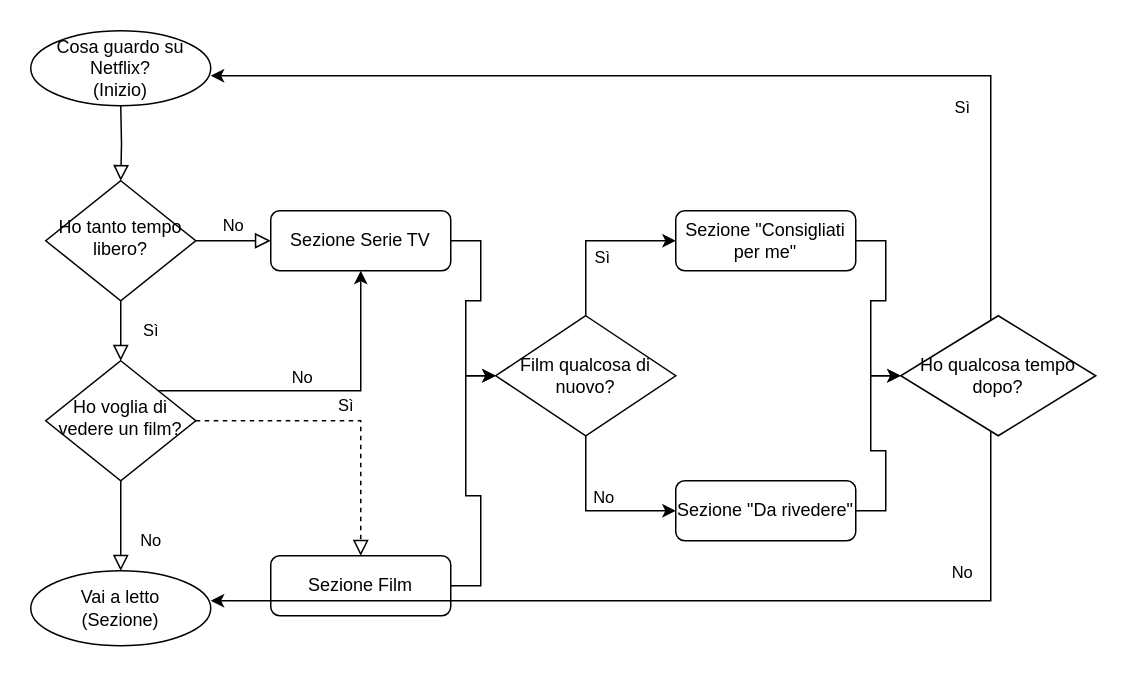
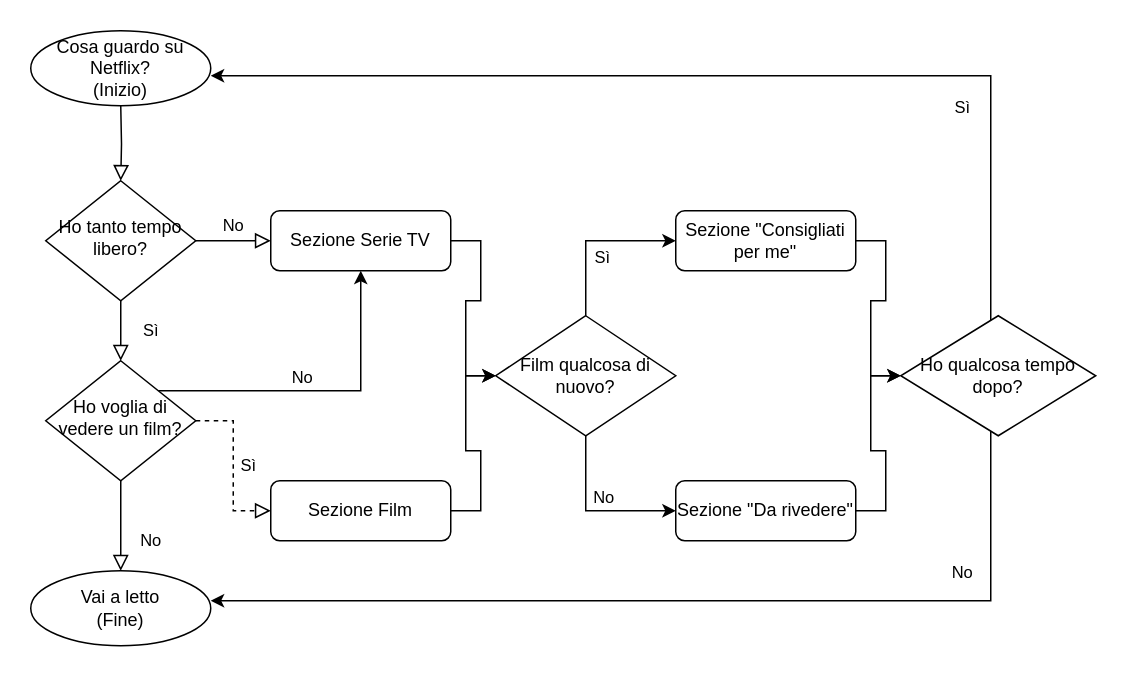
  <mxCell id="0" />
  <mxCell id="1" parent="0" />
  <mxCell id="2" value="" style="rounded=0;html=1;jettySize=auto;orthogonalLoop=1;fontSize=11;endArrow=block;endFill=0;endSize=8;strokeWidth=1;shadow=0;labelBackgroundColor=none;edgeStyle=orthogonalEdgeStyle;" parent="1" target="5" edge="1"><mxGeometry relative="1" as="geometry"><mxPoint x="80" y="70" as="sourcePoint" /></mxGeometry></mxCell>
  <mxCell id="3" value="Sì" style="rounded=0;html=1;jettySize=auto;orthogonalLoop=1;fontSize=11;endArrow=block;endFill=0;endSize=8;strokeWidth=1;shadow=0;labelBackgroundColor=none;edgeStyle=orthogonalEdgeStyle;" parent="1" source="5" target="12" edge="1"><mxGeometry y="20" relative="1" as="geometry"><mxPoint as="offset" /></mxGeometry></mxCell>
  <mxCell id="4" value="No" style="edgeStyle=orthogonalEdgeStyle;rounded=0;html=1;jettySize=auto;orthogonalLoop=1;fontSize=11;endArrow=block;endFill=0;endSize=8;strokeWidth=1;shadow=0;labelBackgroundColor=none;" parent="1" source="5" target="7" edge="1"><mxGeometry y="10" relative="1" as="geometry"><mxPoint as="offset" /></mxGeometry></mxCell>
  <mxCell id="5" value="Ho tanto tempo libero?" style="rhombus;whiteSpace=wrap;html=1;shadow=0;fontFamily=Helvetica;fontSize=12;align=center;strokeWidth=1;spacing=6;spacingTop=-4;" parent="1" vertex="1"><mxGeometry x="30" y="120" width="100" height="80" as="geometry" /></mxCell>
  <mxCell id="6" style="edgeStyle=orthogonalEdgeStyle;rounded=0;orthogonalLoop=1;jettySize=auto;html=1;exitX=1;exitY=0.5;exitDx=0;exitDy=0;entryX=0;entryY=0.5;entryDx=0;entryDy=0;strokeColor=#000000;fontColor=#000000;" edge="1" parent="1" source="7" target="19"><mxGeometry relative="1" as="geometry" /></mxCell>
  <mxCell id="7" value="Sezione Serie TV" style="rounded=1;whiteSpace=wrap;html=1;fontSize=12;glass=0;strokeWidth=1;shadow=0;" parent="1" vertex="1"><mxGeometry x="180" y="140" width="120" height="40" as="geometry" /></mxCell>
  <mxCell id="8" value="No" style="rounded=0;html=1;jettySize=auto;orthogonalLoop=1;fontSize=11;endArrow=block;endFill=0;endSize=8;strokeWidth=1;shadow=0;labelBackgroundColor=none;edgeStyle=orthogonalEdgeStyle;" parent="1" source="12" edge="1"><mxGeometry x="0.333" y="20" relative="1" as="geometry"><mxPoint as="offset" /><mxPoint x="80" y="380" as="targetPoint" /></mxGeometry></mxCell>
  <mxCell id="9" value="Sì" style="edgeStyle=orthogonalEdgeStyle;rounded=0;html=1;jettySize=auto;orthogonalLoop=1;fontSize=11;endArrow=block;endFill=0;endSize=8;strokeWidth=1;shadow=0;labelBackgroundColor=none;dashed=1;" parent="1" source="12" target="14" edge="1"><mxGeometry y="10" relative="1" as="geometry"><mxPoint as="offset" /></mxGeometry></mxCell>
  <mxCell id="10" style="edgeStyle=orthogonalEdgeStyle;rounded=0;orthogonalLoop=1;jettySize=auto;html=1;exitX=1;exitY=0;exitDx=0;exitDy=0;" edge="1" parent="1" source="12" target="7"><mxGeometry relative="1" as="geometry" /></mxCell>
  <mxCell id="11" value="&lt;div&gt;No&lt;/div&gt;" style="edgeLabel;html=1;align=center;verticalAlign=middle;resizable=0;points=[];" vertex="1" connectable="0" parent="10"><mxGeometry x="-0.229" y="1" relative="1" as="geometry"><mxPoint x="12" y="-9" as="offset" /></mxGeometry></mxCell>
  <mxCell id="12" value="Ho voglia di vedere un film?" style="rhombus;whiteSpace=wrap;html=1;shadow=0;fontFamily=Helvetica;fontSize=12;align=center;strokeWidth=1;spacing=6;spacingTop=-4;" parent="1" vertex="1"><mxGeometry x="30" y="240" width="100" height="80" as="geometry" /></mxCell>
  <mxCell id="13" style="edgeStyle=orthogonalEdgeStyle;rounded=0;orthogonalLoop=1;jettySize=auto;html=1;strokeColor=#000000;fontColor=#000000;entryX=0;entryY=0.5;entryDx=0;entryDy=0;" edge="1" parent="1" source="14" target="19"><mxGeometry relative="1" as="geometry"><mxPoint x="400" y="300" as="targetPoint" /></mxGeometry></mxCell>
- <mxCell id="14" value="&lt;div&gt;Sezione Film&lt;/div&gt;" style="rounded=1;whiteSpace=wrap;html=1;fontSize=12;glass=0;strokeWidth=1;shadow=0;" parent="1" vertex="1"><mxGeometry x="180" y="370" width="120" height="40" as="geometry" /></mxCell>
+ <mxCell id="14" value="&lt;div&gt;Sezione Film&lt;/div&gt;" style="rounded=1;whiteSpace=wrap;html=1;fontSize=12;glass=0;strokeWidth=1;shadow=0;" parent="1" vertex="1"><mxGeometry x="180" y="320" width="120" height="40" as="geometry" /></mxCell>
  <mxCell id="15" style="edgeStyle=orthogonalEdgeStyle;rounded=0;orthogonalLoop=1;jettySize=auto;html=1;exitX=0.5;exitY=0;exitDx=0;exitDy=0;entryX=0;entryY=0.5;entryDx=0;entryDy=0;strokeColor=#000000;fontColor=#000000;" edge="1" parent="1" source="19" target="21"><mxGeometry relative="1" as="geometry" /></mxCell>
  <mxCell id="16" value="Sì" style="edgeLabel;html=1;align=center;verticalAlign=middle;resizable=0;points=[];fontColor=#000000;" vertex="1" connectable="0" parent="15"><mxGeometry x="0.043" y="2" relative="1" as="geometry"><mxPoint x="3" y="12" as="offset" /></mxGeometry></mxCell>
  <mxCell id="17" style="edgeStyle=orthogonalEdgeStyle;rounded=0;orthogonalLoop=1;jettySize=auto;html=1;entryX=0;entryY=0.5;entryDx=0;entryDy=0;strokeColor=#000000;fontColor=#000000;" edge="1" parent="1" source="19" target="23"><mxGeometry relative="1" as="geometry" /></mxCell>
  <mxCell id="18" value="&lt;div&gt;No&lt;/div&gt;" style="edgeLabel;html=1;align=center;verticalAlign=middle;resizable=0;points=[];fontColor=#000000;" vertex="1" connectable="0" parent="17"><mxGeometry x="0.084" y="1" relative="1" as="geometry"><mxPoint x="1" y="-9" as="offset" /></mxGeometry></mxCell>
  <mxCell id="19" value="&lt;div&gt;Film qualcosa di nuovo?&lt;/div&gt;" style="rhombus;whiteSpace=wrap;html=1;fontColor=#000000;" vertex="1" parent="1"><mxGeometry x="330" y="210" width="120" height="80" as="geometry" /></mxCell>
  <mxCell id="20" style="edgeStyle=orthogonalEdgeStyle;rounded=0;orthogonalLoop=1;jettySize=auto;html=1;exitX=1;exitY=0.5;exitDx=0;exitDy=0;entryX=0;entryY=0.5;entryDx=0;entryDy=0;strokeColor=#000000;fontColor=#000000;" edge="1" parent="1" source="21" target="28"><mxGeometry relative="1" as="geometry" /></mxCell>
  <mxCell id="21" value="Sezione &quot;Consigliati per me&quot;" style="rounded=1;whiteSpace=wrap;html=1;fontColor=#000000;" vertex="1" parent="1"><mxGeometry x="450" y="140" width="120" height="40" as="geometry" /></mxCell>
  <mxCell id="22" style="edgeStyle=orthogonalEdgeStyle;rounded=0;orthogonalLoop=1;jettySize=auto;html=1;exitX=1;exitY=0.5;exitDx=0;exitDy=0;entryX=0;entryY=0.5;entryDx=0;entryDy=0;strokeColor=#000000;fontColor=#000000;" edge="1" parent="1" source="23" target="28"><mxGeometry relative="1" as="geometry" /></mxCell>
  <mxCell id="23" value="Sezione &quot;Da rivedere&quot;" style="rounded=1;whiteSpace=wrap;html=1;fontColor=#000000;" vertex="1" parent="1"><mxGeometry x="450" y="320" width="120" height="40" as="geometry" /></mxCell>
  <mxCell id="24" style="edgeStyle=orthogonalEdgeStyle;rounded=0;orthogonalLoop=1;jettySize=auto;html=1;entryX=1;entryY=0.5;entryDx=0;entryDy=0;strokeColor=#000000;fontColor=#000000;" edge="1" parent="1" source="28"><mxGeometry relative="1" as="geometry"><mxPoint x="140" y="50" as="targetPoint" /><Array as="points"><mxPoint x="660" y="50" /></Array></mxGeometry></mxCell>
  <mxCell id="25" value="Sì" style="edgeLabel;html=1;align=center;verticalAlign=middle;resizable=0;points=[];fontColor=#000000;" vertex="1" connectable="0" parent="24"><mxGeometry x="-0.476" y="1" relative="1" as="geometry"><mxPoint x="-4" y="19" as="offset" /></mxGeometry></mxCell>
  <mxCell id="26" style="edgeStyle=orthogonalEdgeStyle;rounded=0;orthogonalLoop=1;jettySize=auto;html=1;entryX=1;entryY=0.5;entryDx=0;entryDy=0;strokeColor=#000000;fontColor=#000000;" edge="1" parent="1" source="28"><mxGeometry relative="1" as="geometry"><mxPoint x="140" y="400" as="targetPoint" /><Array as="points"><mxPoint x="660" y="400" /></Array></mxGeometry></mxCell>
  <mxCell id="27" value="No" style="edgeLabel;html=1;align=center;verticalAlign=middle;resizable=0;points=[];fontColor=#000000;" vertex="1" connectable="0" parent="26"><mxGeometry x="-0.592" y="-1" relative="1" as="geometry"><mxPoint x="-4" y="-19" as="offset" /></mxGeometry></mxCell>
  <mxCell id="28" value="Ho qualcosa tempo dopo?" style="rhombus;whiteSpace=wrap;html=1;fontColor=#000000;" vertex="1" parent="1"><mxGeometry x="600" y="210" width="130" height="80" as="geometry" /></mxCell>
- <mxCell id="29" value="&lt;div&gt;Vai a letto&lt;/div&gt;(Sezione)" style="ellipse;whiteSpace=wrap;html=1;fontColor=#000000;" vertex="1" parent="1"><mxGeometry x="20" y="380" width="120" height="50" as="geometry" /></mxCell>
+ <mxCell id="29" value="&lt;div&gt;Vai a letto&lt;/div&gt;(Fine)" style="ellipse;whiteSpace=wrap;html=1;fontColor=#000000;" vertex="1" parent="1"><mxGeometry x="20" y="380" width="120" height="50" as="geometry" /></mxCell>
  <mxCell id="30" value="Cosa guardo su Netflix?&lt;br&gt;(Inizio)" style="ellipse;whiteSpace=wrap;html=1;fontColor=#000000;" vertex="1" parent="1"><mxGeometry x="20" y="20" width="120" height="50" as="geometry" /></mxCell>
